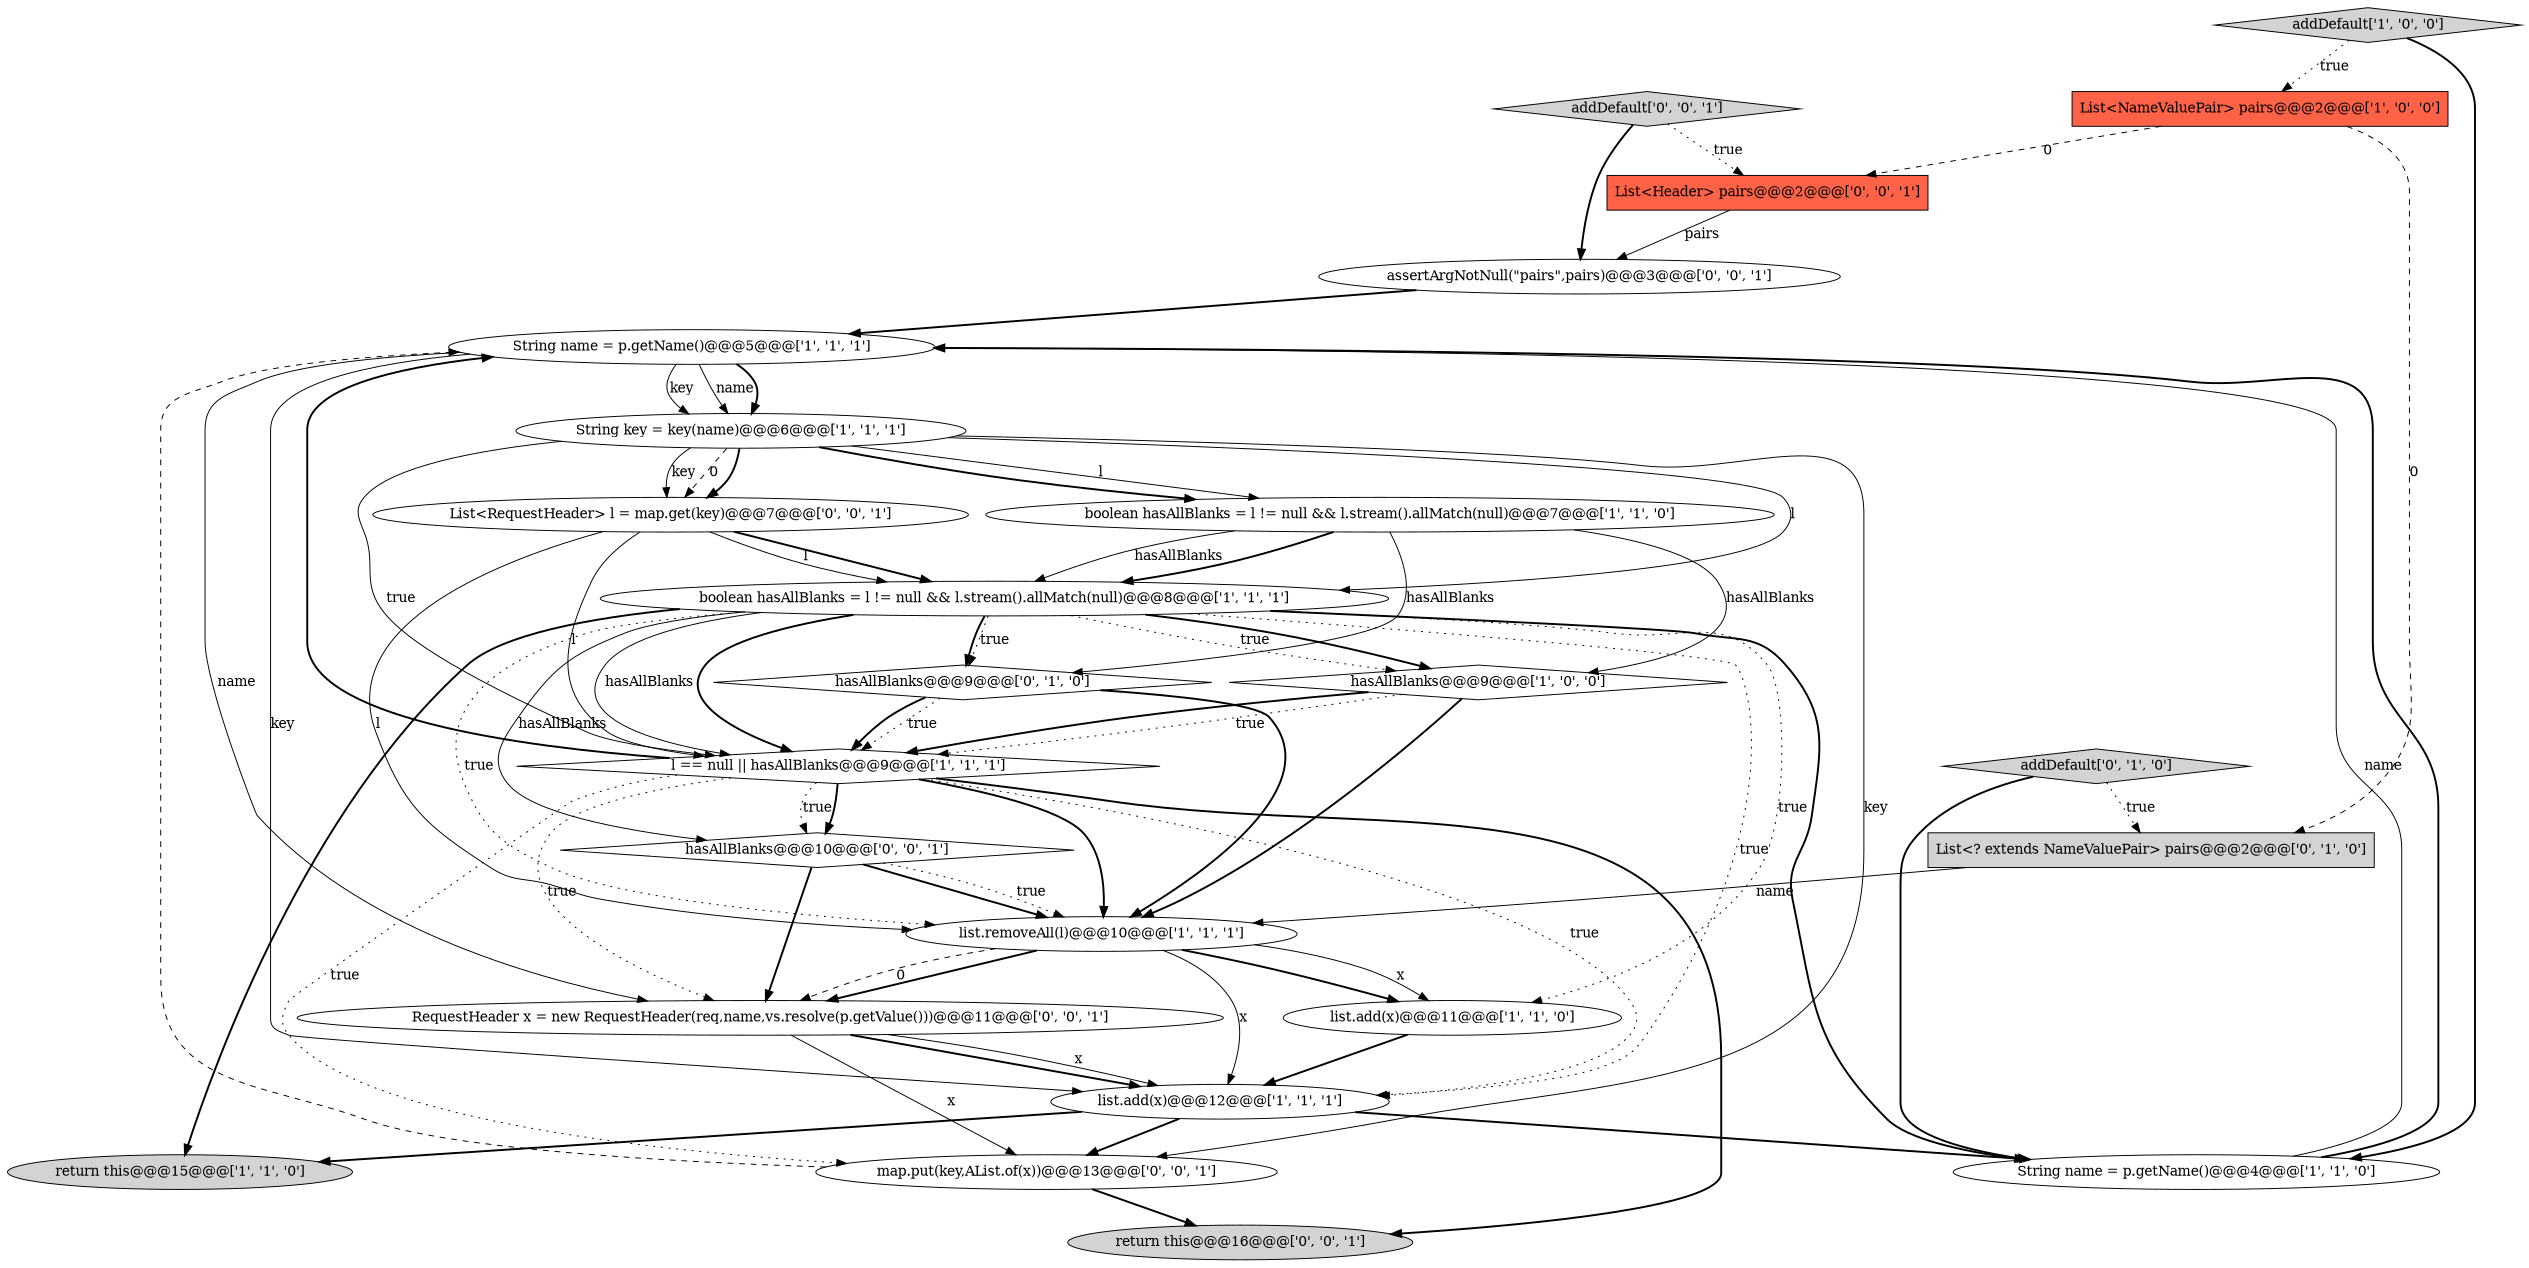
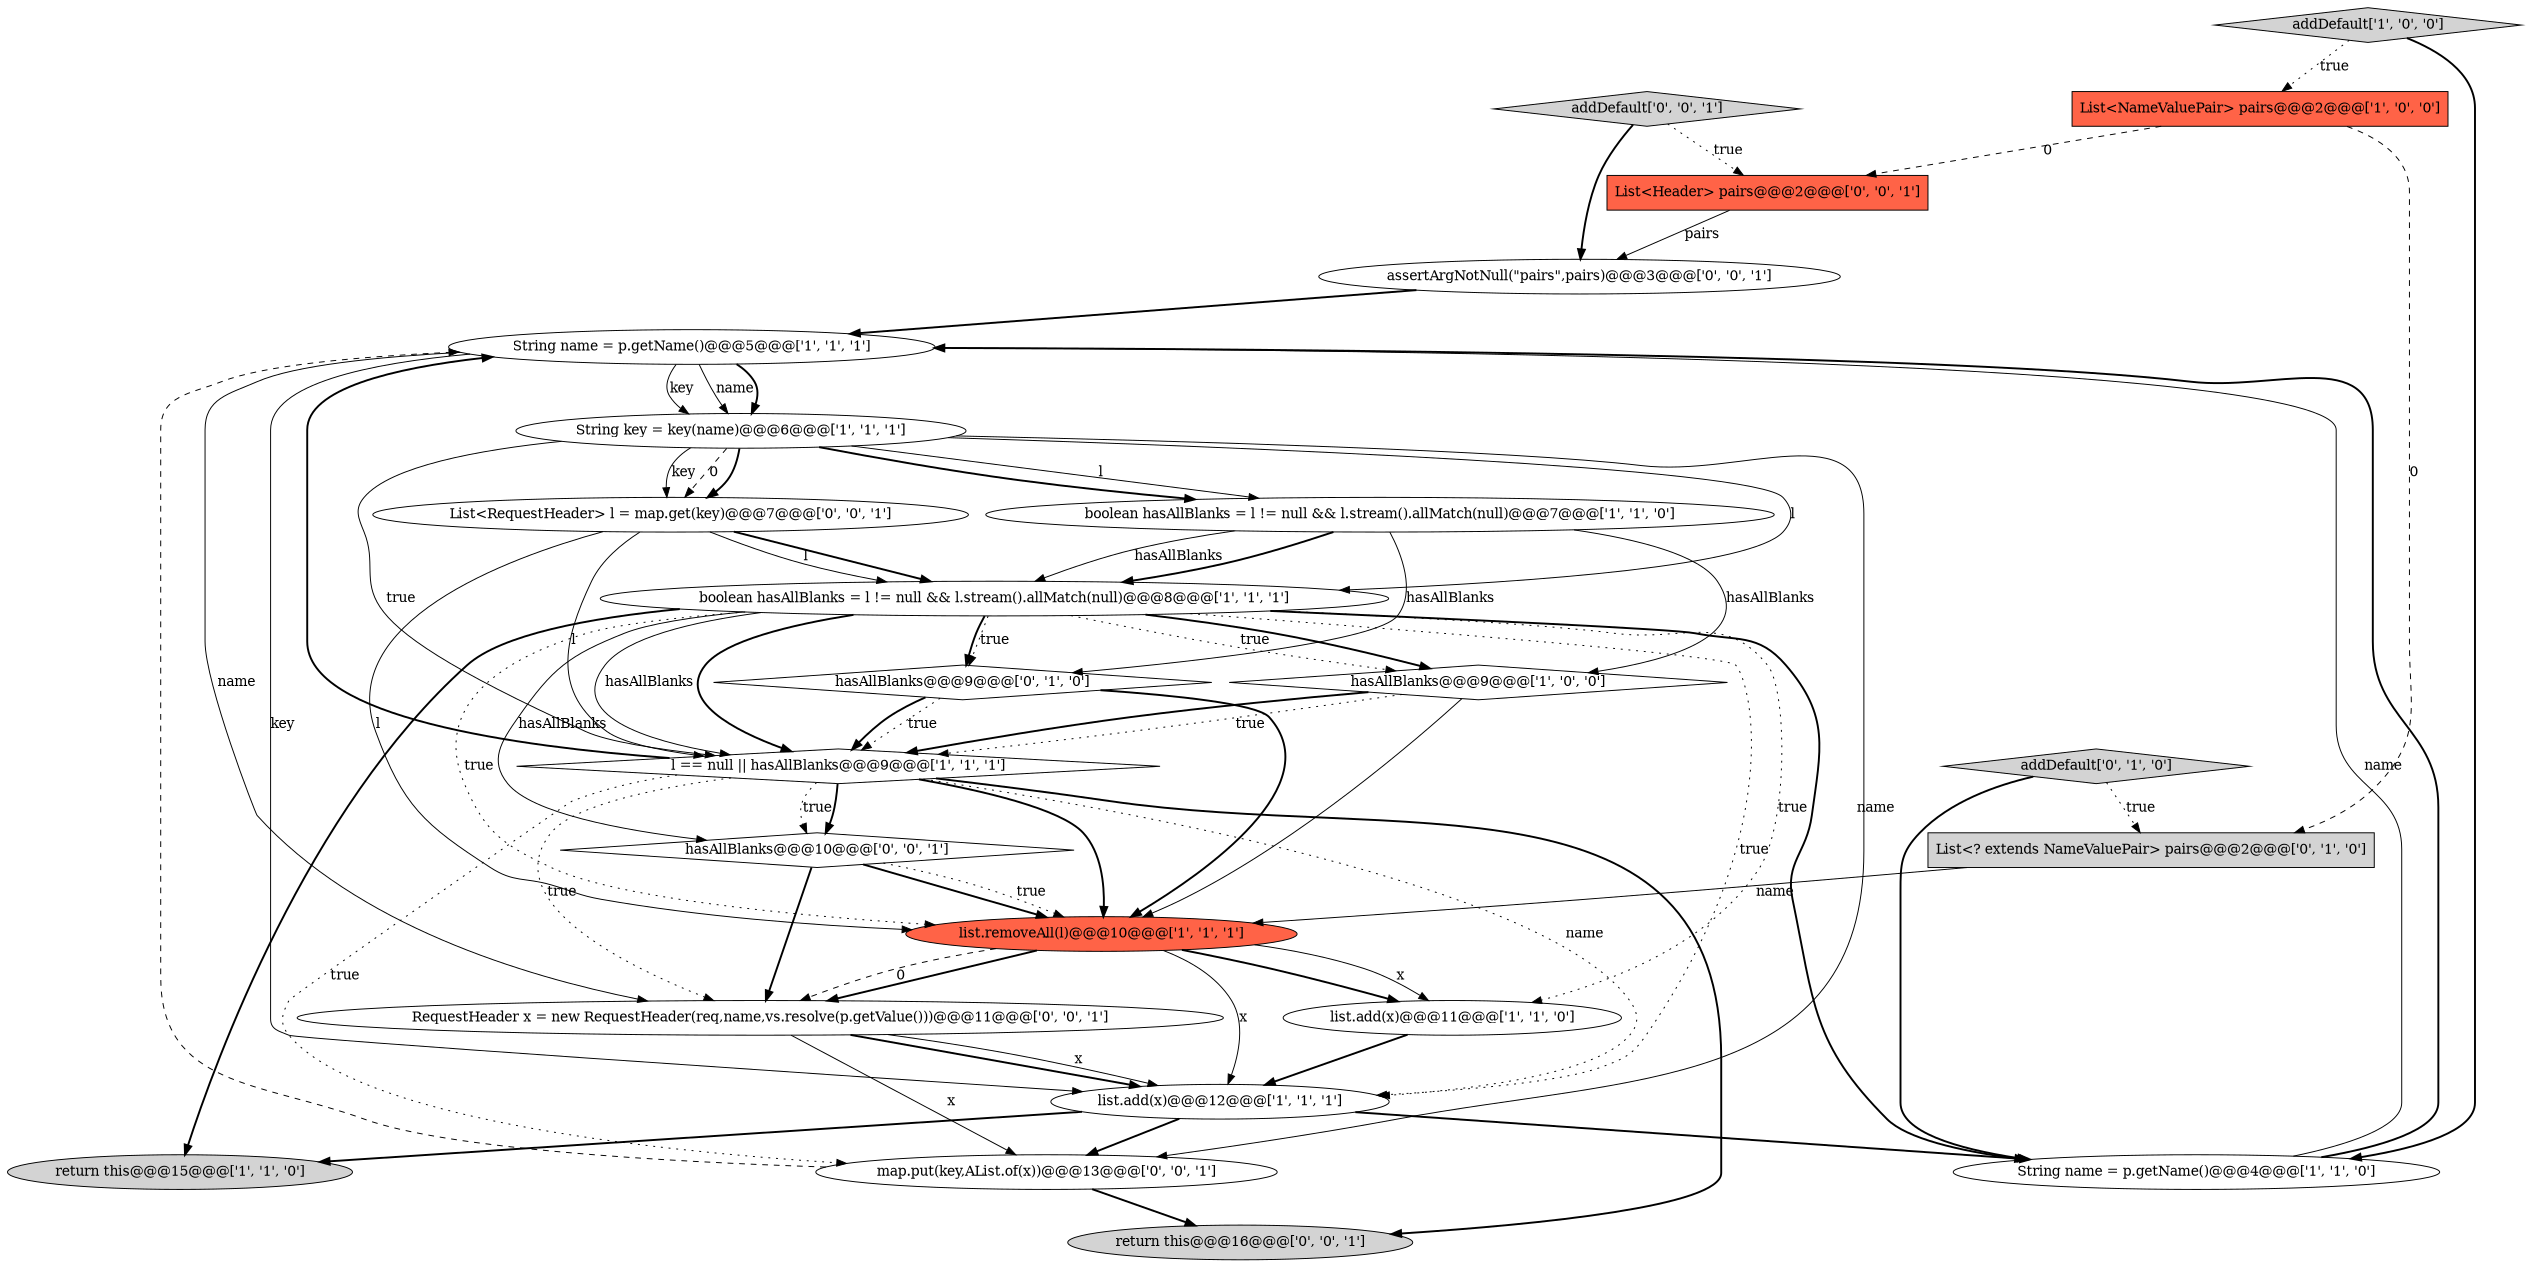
  digraph {
    node [fillcolor=white shape=ellipse style=filled]
    edge [style=bold]
    n1 [label="String name = p.getName()@@@5@@@['1', '1', '1']"]
    n2 [label="list.add(x)@@@12@@@['1', '1', '1']"]
    n3 [label="RequestHeader x = new RequestHeader(req,name,vs.resolve(p.getValue()))@@@11@@@['0', '0', '1']"]
    n4 [label="String key = key(name)@@@6@@@['1', '1', '1']"]
    n5 [label="String name = p.getName()@@@4@@@['1', '1', '0']"]
    n6 [fillcolor=lightgray label="return this@@@15@@@['1', '1', '0']"]
    n7 [label="map.put(key,AList.of(x))@@@13@@@['0', '0', '1']"]
    n8 [label="boolean hasAllBlanks = l != null && l.stream().allMatch(null)@@@8@@@['1', '1', '1']"]
    n9 [label="l == null || hasAllBlanks@@@9@@@['1', '1', '1']" shape=diamond]
    n10 [label="List<RequestHeader> l = map.get(key)@@@7@@@['0', '0', '1']"]
    n11 [label="boolean hasAllBlanks = l != null && l.stream().allMatch(null)@@@7@@@['1', '1', '0']"]
    n12 [label="hasAllBlanks@@@10@@@['0', '0', '1']" shape=diamond]
-   n13 [label="list.removeAll(l)@@@10@@@['1', '1', '1']"]
+   n13 [fillcolor=tomato label="list.removeAll(l)@@@10@@@['1', '1', '1']"]
    n14 [label="list.add(x)@@@11@@@['1', '1', '0']"]
    n15 [label="hasAllBlanks@@@9@@@['0', '1', '0']" shape=diamond]
    n16 [label="hasAllBlanks@@@9@@@['1', '0', '0']" shape=diamond]
    n17 [fillcolor=lightgray label="return this@@@16@@@['0', '0', '1']"]
    n18 [fillcolor=tomato label="List<NameValuePair> pairs@@@2@@@['1', '0', '0']" shape=box]
    n19 [fillcolor=tomato label="List<Header> pairs@@@2@@@['0', '0', '1']" shape=box]
    n20 [fillcolor=lightgray label="List<? extends NameValuePair> pairs@@@2@@@['0', '1', '0']" shape=box]
    n21 [label="assertArgNotNull(\"pairs\",pairs)@@@3@@@['0', '0', '1']"]
    n22 [fillcolor=lightgray label="addDefault['0', '0', '1']" shape=diamond]
    n23 [fillcolor=lightgray label="addDefault['1', '0', '0']" shape=diamond]
    n24 [fillcolor=lightgray label="addDefault['0', '1', '0']" shape=diamond]
    n1 -> n2 [label=key style=solid]
    n1 -> n3 [label=name style=solid]
    n1 -> n4 [label=key style=solid]
    n1 -> n4 [label=name style=solid]
    n1 -> n4
    n2 -> n5
    n2 -> n6
    n2 -> n7
    n3 -> n2
    n3 -> n2 [label=x style=solid]
    n3 -> n7 [label=x style=solid]
-   n4 -> n7 [label=key style=solid]
+   n4 -> n7 [label=name style=solid]
    n4 -> n8 [label=l style=solid]
    n4 -> n9 [label=true style=solid]
    n4 -> n10
    n4 -> n10 [label=key style=solid]
    n4 -> n10 [label=0 style=dashed]
    n4 -> n11 [label=l style=solid]
    n4 -> n11
    n5 -> n1 [label=name style=solid]
    n5 -> n1
    n7 -> n1 [style=dashed]
    n7 -> n17
    n8 -> n2 [label=true style=dotted]
    n8 -> n5
    n8 -> n6
    n8 -> n9
    n8 -> n9 [label=hasAllBlanks style=solid]
    n8 -> n12 [label=hasAllBlanks style=solid]
    n8 -> n13 [label=true style=dotted]
    n8 -> n14 [label=true style=dotted]
    n8 -> n15
    n8 -> n15 [label=true style=dotted]
    n8 -> n16
    n8 -> n16 [label=true style=dotted]
    n9 -> n1
-   n9 -> n2 [label=true style=dotted]
+   n9 -> n2 [label=name style=dotted]
    n9 -> n3 [label=true style=dotted]
    n9 -> n7 [label=true style=dotted]
    n9 -> n12 [label=true style=dotted]
    n9 -> n12
    n9 -> n13
    n9 -> n17
    n10 -> n8
    n10 -> n8 [label=l style=solid]
    n10 -> n9 [label=l style=solid]
    n10 -> n13 [label=l style=solid]
    n11 -> n8 [label=hasAllBlanks style=solid]
    n11 -> n8
    n11 -> n15 [label=hasAllBlanks style=solid]
    n11 -> n16 [label=hasAllBlanks style=solid]
    n12 -> n3
    n12 -> n13
    n12 -> n13 [label=true style=dotted]
    n13 -> n2 [label=x style=solid]
    n13 -> n3
    n13 -> n3 [label=0 style=dashed]
    n13 -> n14 [label=x style=solid]
    n13 -> n14
    n14 -> n2
    n15 -> n9 [label=true style=dotted]
    n15 -> n9
    n15 -> n13
    n16 -> n9 [label=true style=dotted]
    n16 -> n9
-   n16 -> n13
+   n16 -> n13 [style=solid]
    n18 -> n19 [label=0 style=dashed]
    n18 -> n20 [label=0 style=dashed]
    n19 -> n21 [label=pairs style=solid]
    n20 -> n13 [label=name style=solid]
    n21 -> n1
    n22 -> n19 [label=true style=dotted]
    n22 -> n21
    n23 -> n5
    n23 -> n18 [label=true style=dotted]
    n24 -> n5
    n24 -> n20 [label=true style=dotted]
  }
